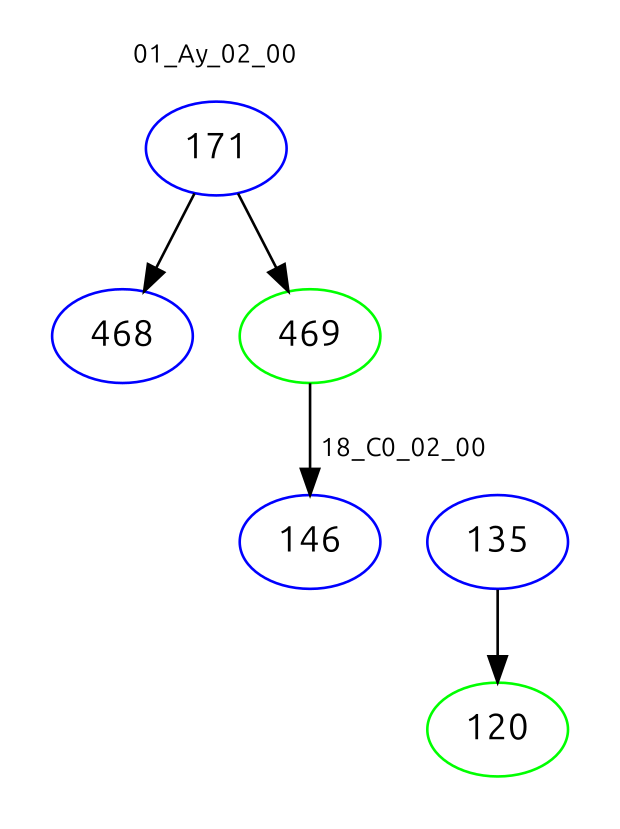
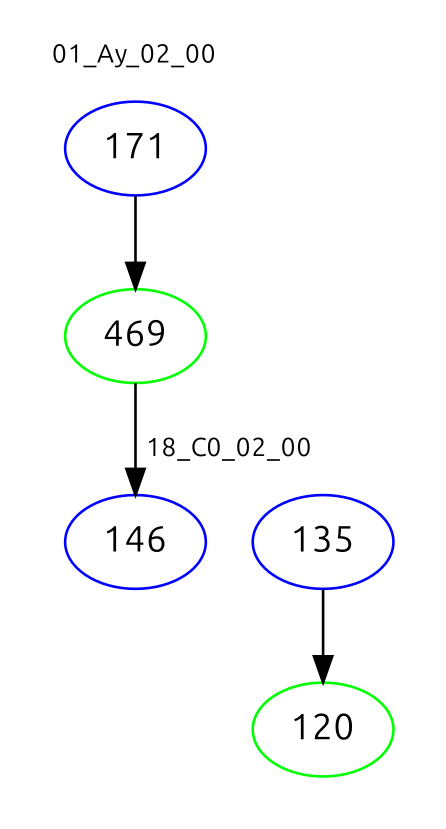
  digraph {
    fontname=Ubuntu
    node [color=blue fontname=Ubuntu]
    edge [color=black fontname=Ubuntu]
    n1 [label=171]
-   n2 [label=468]
    n3 [color=green label=469]
    n4 [label=135]
    n5 [color=green label=120]
    n6 [label=146]
    subgraph cluster_1 {
      color=white
      fontsize=10
      label="01_Ay_02_00"
      n1
-     n2
      n3
    }
    subgraph cluster_2 {
      color=white
      fontsize=10
      label="18_C0_02_00"
      n4
      n5
      n6
    }
-   n1 -> n2
    n1 -> n3
    n3 -> n6
    n4 -> n5
  }
